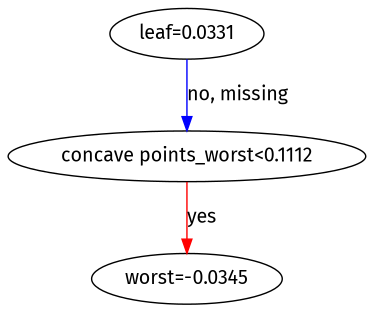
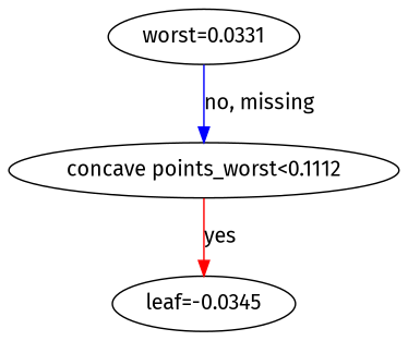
  digraph {
    fontname="Fira Sans"
    rankdir=UD
    node [fontname="Fira Sans"]
    edge [fontname="Fira Sans"]
    n1 [label="concave points_worst<0.1112"]
-   n2 [label="worst=-0.0345"]
-   n3 [label="leaf=0.0331"]
+   n2 [label="leaf=-0.0345"]
+   n3 [label="worst=0.0331"]
    n1 -> n2 [color="#FF0000" label=yes]
    n3 -> n1 [color="#0000FF" label="no, missing"]
  }
